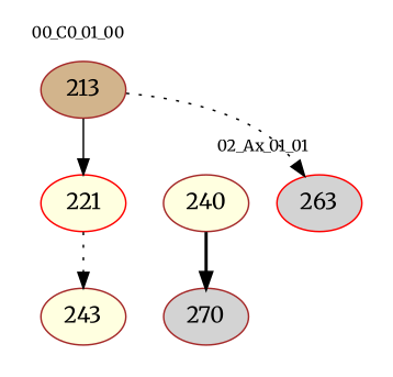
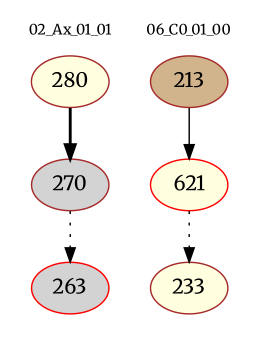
  digraph {
    fontname=Merriweather
    node [color=brown fillcolor=lightyellow fontname=Merriweather style=filled]
    edge [color=black fontname=Merriweather style=dotted]
    n1 [fillcolor=lightgrey label=270]
    n2 [color=red fillcolor=lightgrey label=263]
-   n3 [label=240]
-   n4 [color=red label=221]
+   n3 [label=280]
+   n4 [color=red label=621]
    n5 [fillcolor=tan label=213]
-   n6 [label=243]
+   n6 [label=233]
    subgraph cluster_1 {
      color=white
      fontsize=10
      label="02_Ax_01_01"
      n1
      n2
      n3
    }
    subgraph cluster_2 {
      color=white
      fontsize=10
-     label="00_C0_01_00"
+     label="06_C0_01_00"
      n4
      n5
      n6
    }
-   n5 -> n2
+   n1 -> n2
    n3 -> n1 [style=bold]
    n4 -> n6
    n5 -> n4 [style=solid]
  }
